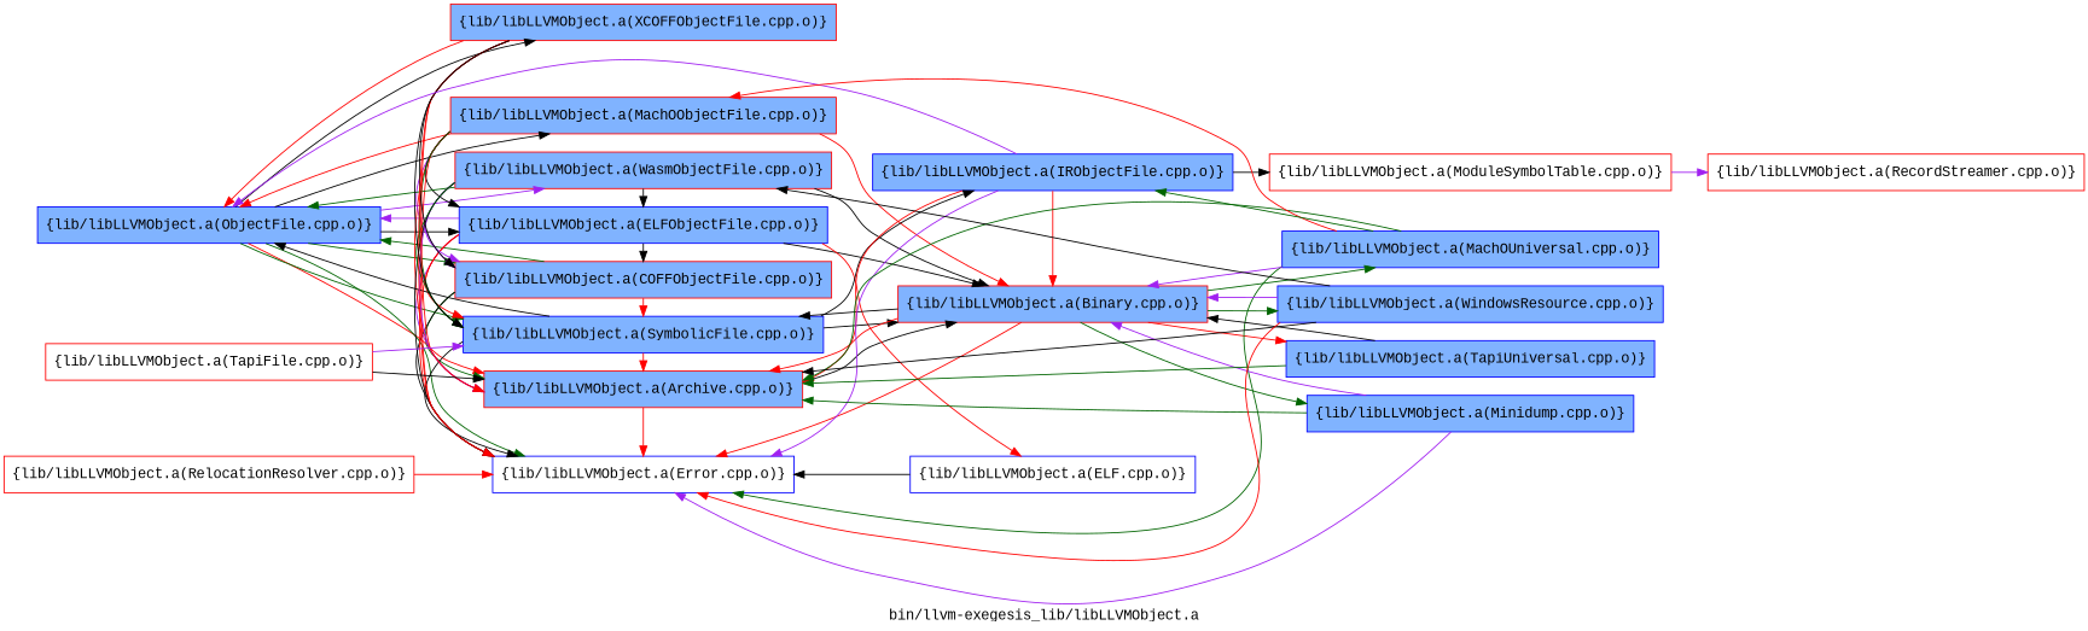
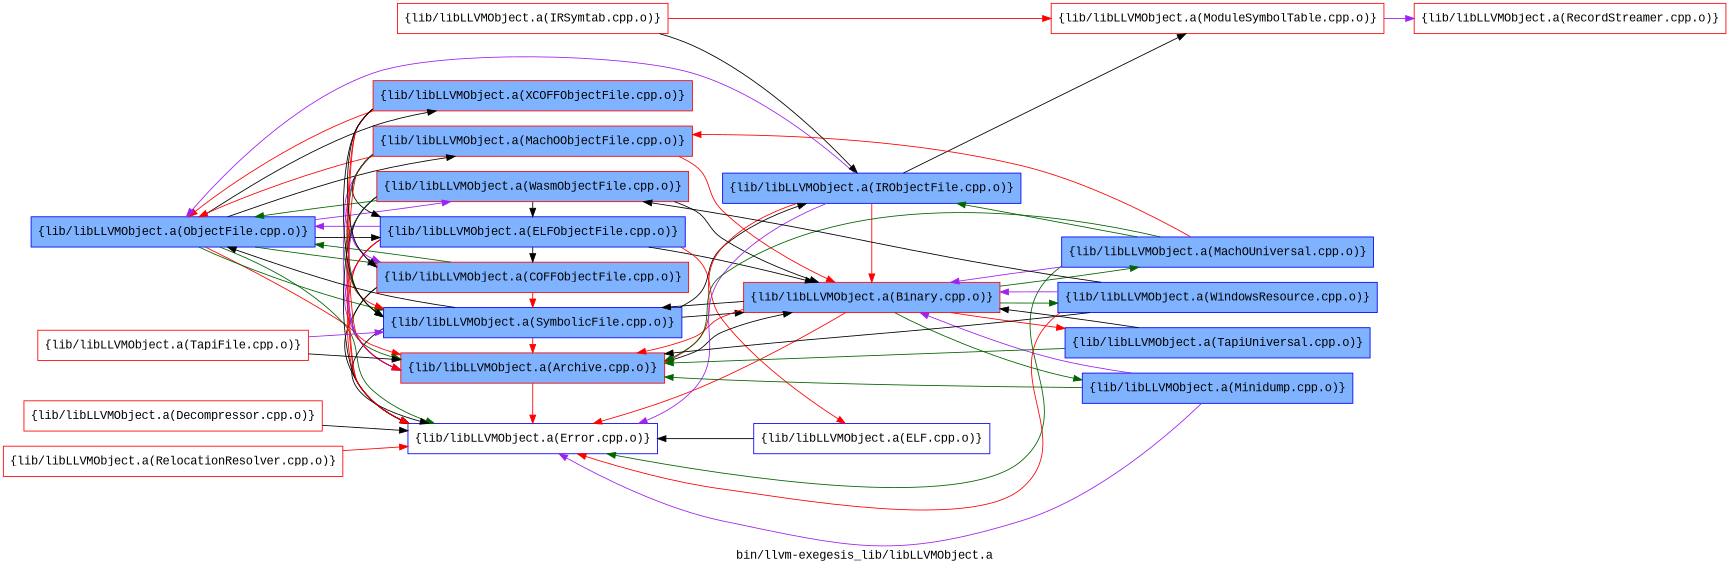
  digraph {
    fontname="Liberation Mono"
    label="bin/llvm-exegesis_lib/libLLVMObject.a"
    rankdir=LR
    node [color=red fillcolor="0.600000 0.5 1" fontname="Liberation Mono" group=1 shape=box style=filled]
    edge [color=black fontname="Liberation Mono"]
    n1 [color=blue label="{lib/libLLVMObject.a(ObjectFile.cpp.o)}"]
    n2 [label="{lib/libLLVMObject.a(Archive.cpp.o)}"]
    n3 [label="{lib/libLLVMObject.a(COFFObjectFile.cpp.o)}"]
    n4 [color=blue label="{lib/libLLVMObject.a(ELFObjectFile.cpp.o)}"]
    n5 [color=blue group=0 label="{lib/libLLVMObject.a(Error.cpp.o)}" fillcolor="" style=""]
    n6 [label="{lib/libLLVMObject.a(MachOObjectFile.cpp.o)}"]
    n7 [color=blue label="{lib/libLLVMObject.a(SymbolicFile.cpp.o)}"]
    n8 [label="{lib/libLLVMObject.a(WasmObjectFile.cpp.o)}"]
    n9 [label="{lib/libLLVMObject.a(XCOFFObjectFile.cpp.o)}"]
    n10 [label="{lib/libLLVMObject.a(Binary.cpp.o)}"]
    n11 [color=blue group=0 label="{lib/libLLVMObject.a(ELF.cpp.o)}" fillcolor="" style=""]
    n12 [color=blue label="{lib/libLLVMObject.a(IRObjectFile.cpp.o)}"]
    n13 [color=blue label="{lib/libLLVMObject.a(MachOUniversal.cpp.o)}"]
    n14 [color=blue label="{lib/libLLVMObject.a(Minidump.cpp.o)}"]
    n15 [color=blue label="{lib/libLLVMObject.a(TapiUniversal.cpp.o)}"]
    n16 [color=blue label="{lib/libLLVMObject.a(WindowsResource.cpp.o)}"]
    n17 [group=0 label="{lib/libLLVMObject.a(ModuleSymbolTable.cpp.o)}" fillcolor="" style=""]
    n18 [group=0 label="{lib/libLLVMObject.a(RecordStreamer.cpp.o)}" fillcolor="" style=""]
+   n19 [group=0 label="{lib/libLLVMObject.a(Decompressor.cpp.o)}" fillcolor="" style=""]
+   n20 [group=0 label="{lib/libLLVMObject.a(IRSymtab.cpp.o)}" fillcolor="" style=""]
    n21 [group=0 label="{lib/libLLVMObject.a(RelocationResolver.cpp.o)}" fillcolor="" style=""]
    n22 [group=0 label="{lib/libLLVMObject.a(TapiFile.cpp.o)}" fillcolor="" style=""]
    subgraph sub_1 {
      rank=same
      n1
    }
    subgraph sub_2 {
      rank=same
      n2
      n3
      n4
      n5
      n6
      n7
      n8
      n9
    }
    subgraph sub_3 {
      rank=same
      n10
      n11
      n12
    }
    subgraph sub_4 {
      rank=same
      n13
      n14
      n15
      n16
      n17
    }
    n1 -> n2 [color=red]
    n1 -> n3 [color=darkgreen]
    n1 -> n4
    n1 -> n5 [color=darkgreen]
    n1 -> n6
    n1 -> n7 [color=darkgreen]
    n1 -> n8 [color=purple]
    n1 -> n9
    n2 -> n5 [color=red]
    n2 -> n10
    n3 -> n1 [color=darkgreen]
    n3 -> n2 [color=darkgreen]
    n3 -> n5
    n3 -> n7 [color=red]
    n4 -> n1 [color=purple]
    n4 -> n2 [color=purple]
    n4 -> n3
    n4 -> n5 [color=red]
    n4 -> n7 [color=red]
    n4 -> n10
    n4 -> n11 [color=red]
    n6 -> n1 [color=red]
-   n6 -> n2 [color=red]
+   n6 -> n2 [color=purple]
    n6 -> n3 [color=purple]
    n6 -> n4
    n6 -> n5 [color=red]
    n6 -> n7 [color=darkgreen]
    n6 -> n10 [color=red]
    n7 -> n1
    n7 -> n2 [color=red]
    n7 -> n5
    n7 -> n10
    n7 -> n12
    n8 -> n1 [color=darkgreen]
    n8 -> n2 [color=purple]
    n8 -> n3 [color=purple]
    n8 -> n4
    n8 -> n5
    n8 -> n7 [color=darkgreen]
    n8 -> n10
    n9 -> n1 [color=red]
    n9 -> n2 [color=red]
    n9 -> n3
    n9 -> n5 [color=red]
    n9 -> n7
    n10 -> n2 [color=red]
    n10 -> n5 [color=red]
    n10 -> n7
    n10 -> n13 [color=darkgreen]
    n10 -> n14 [color=darkgreen]
    n10 -> n15 [color=red]
    n10 -> n16 [color=darkgreen]
    n11 -> n5
    n12 -> n1 [color=purple]
    n12 -> n2 [color=red]
    n12 -> n5 [color=purple]
    n12 -> n10 [color=red]
    n12 -> n17
    n13 -> n2 [color=darkgreen]
    n13 -> n5 [color=darkgreen]
    n13 -> n6 [color=red]
    n13 -> n10 [color=purple]
    n13 -> n12 [color=darkgreen]
    n14 -> n2 [color=darkgreen]
    n14 -> n5 [color=purple]
    n14 -> n10 [color=purple]
    n15 -> n2 [color=darkgreen]
    n15 -> n10
    n16 -> n2
    n16 -> n5 [color=red]
    n16 -> n8
    n16 -> n10 [color=purple]
    n17 -> n18 [color=purple]
+   n19 -> n5
+   n20 -> n12
+   n20 -> n17 [color=red]
    n21 -> n5 [color=red]
    n22 -> n2
    n22 -> n7 [color=purple]
  }
